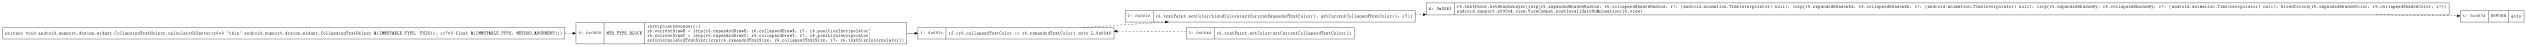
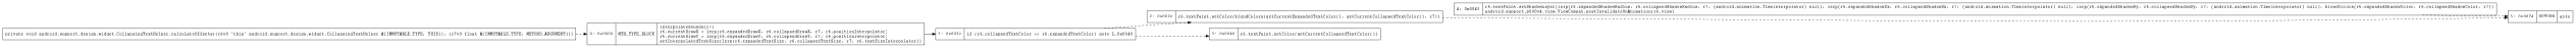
  digraph {
    fontname="Courier Prime"
    rankdir=LR
    node [fontname="Courier Prime" shape=record]
    edge [fontname="Courier Prime" style=dashed]
    n1 [label="{0\:\ 0x0000|MTH_TYPE_BLOCK\l|interpolateBounds(r7)\lr6.currentDrawX = lerp(r6.expandedDrawX, r6.collapsedDrawX, r7, r6.positionInterpolator)\lr6.currentDrawY = lerp(r6.expandedDrawY, r6.collapsedDrawY, r7, r6.positionInterpolator)\lsetInterpolatedTextSize(lerp(r6.expandedTextSize, r6.collapsedTextSize, r7, r6.textSizeInterpolator))\l}"]
    n2 [label="{1\:\ 0x002c|if (r6.collapsedTextColor == r6.expandedTextColor) goto L_0x0040\l}"]
    n3 [label="{2\:\ 0x002e|r6.textPaint.setColor(blendColors(getCurrentExpandedTextColor(), getCurrentCollapsedTextColor(), r7))\l}"]
    n4 [label="{3\:\ 0x0040|r6.textPaint.setColor(getCurrentCollapsedTextColor())\l}"]
    n5 [label="{4\:\ 0x0049|r6.textPaint.setShadowLayer(lerp(r6.expandedShadowRadius, r6.collapsedShadowRadius, r7, (android.animation.TimeInterpolator) null), lerp(r6.expandedShadowDx, r6.collapsedShadowDx, r7, (android.animation.TimeInterpolator) null), lerp(r6.expandedShadowDy, r6.collapsedShadowDy, r7, (android.animation.TimeInterpolator) null), blendColors(r6.expandedShadowColor, r6.collapsedShadowColor, r7))\landroid.support.p000v4.view.ViewCompat.postInvalidateOnAnimation(r6.view)\l}"]
    n6 [label="{5\:\ 0x0074|RETURN\l|goto\l}"]
    n7 [label="{private void android.support.design.widget.CollapsingTextHelper.calculateOffsets((r6v0 'this' android.support.design.widget.CollapsingTextHelper A[IMMUTABLE_TYPE, THIS]), (r7v0 float A[IMMUTABLE_TYPE, METHOD_ARGUMENT])) }"]
    n1 -> n2 [style=solid]
    n2 -> n3
-   n4 -> n2
-   n3 -> n5
+   n2 -> n4
+   n3 -> n6
    n5 -> n6
    n7 -> n1
  }
